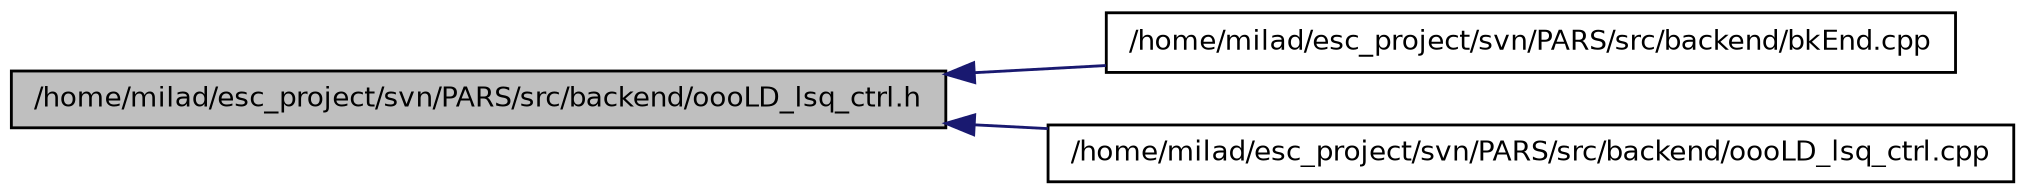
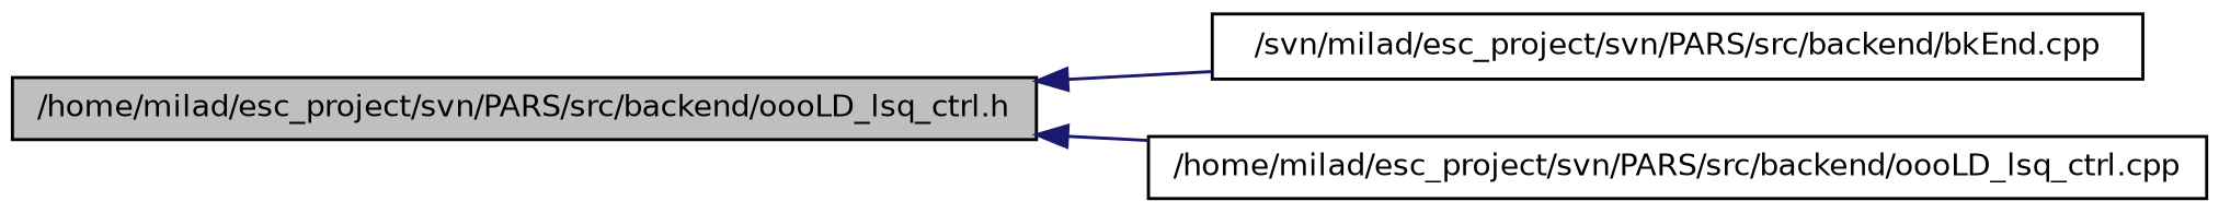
  digraph {
    rankdir=LR
    node [color=black fillcolor=white fontname=Helvetica fontsize=10 shape=record style=filled]
    edge [color=midnightblue dir=back fontname=Helvetica fontsize=10 labelfontname=Helvetica labelfontsize=10 style=solid]
    n1 [fillcolor=grey75 fontcolor=black height=0.2 label="/home/milad/esc_project/svn/PARS/src/backend/oooLD_lsq_ctrl.h" width=0.4]
-   n2 [height=0.2 label="/home/milad/esc_project/svn/PARS/src/backend/bkEnd.cpp" width=0.4]
+   n2 [height=0.2 label="/svn/milad/esc_project/svn/PARS/src/backend/bkEnd.cpp" width=0.4]
    n3 [height=0.2 label="/home/milad/esc_project/svn/PARS/src/backend/oooLD_lsq_ctrl.cpp" width=0.4]
    n1 -> n2
    n1 -> n3
  }
